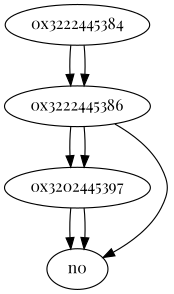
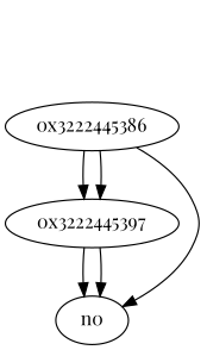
  digraph {
    fontname="Playfair Display"
    node [fontname="Playfair Display"]
    edge [fontname="Playfair Display"]
-   n1 [label="0x3222445384"]
    n2 [label="0x3222445386"]
-   n3 [label="0x3202445397"]
+   n3 [label="0x3222445397"]
    n0
-   n1 -> n2
-   n1 -> n2
    n2 -> n3
    n2 -> n3
    n2 -> n0
    n3 -> n0
    n3 -> n0
  }
